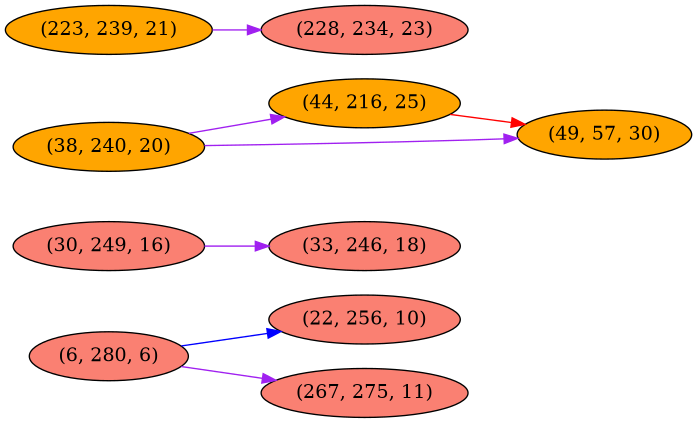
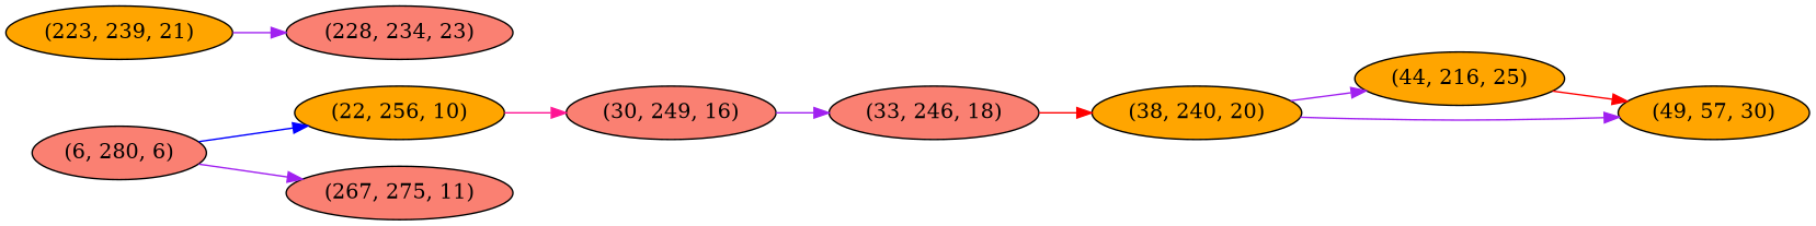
  digraph {
    rankdir=LR
    node [fillcolor=salmon style=filled]
    edge [color=purple]
    "(6, 280, 6)"
-   "(22, 256, 10)"
+   "(22, 256, 10)" [fillcolor=orange]
    "(267, 275, 11)"
    "(30, 249, 16)"
    "(33, 246, 18)"
    "(38, 240, 20)" [fillcolor=orange]
    "(44, 216, 25)" [fillcolor=orange]
    "(49, 57, 30)" [fillcolor=orange]
    "(223, 239, 21)" [fillcolor=orange]
    "(228, 234, 23)"
    "(6, 280, 6)" -> "(22, 256, 10)" [color=blue]
    "(6, 280, 6)" -> "(267, 275, 11)"
+   "(22, 256, 10)" -> "(30, 249, 16)" [color=deeppink]
    "(30, 249, 16)" -> "(33, 246, 18)"
+   "(33, 246, 18)" -> "(38, 240, 20)" [color=red]
    "(38, 240, 20)" -> "(44, 216, 25)"
    "(38, 240, 20)" -> "(49, 57, 30)"
    "(44, 216, 25)" -> "(49, 57, 30)" [color=red]
    "(223, 239, 21)" -> "(228, 234, 23)"
  }
